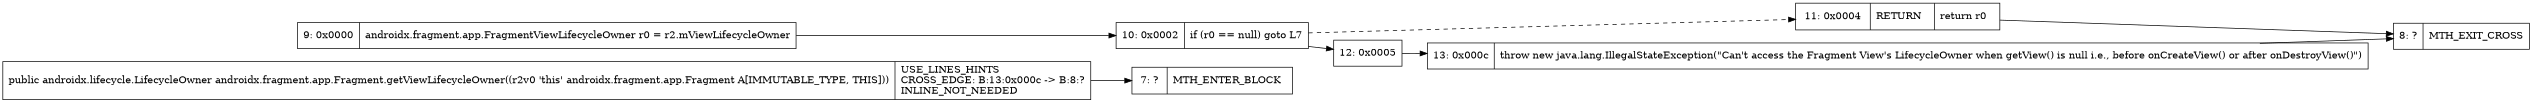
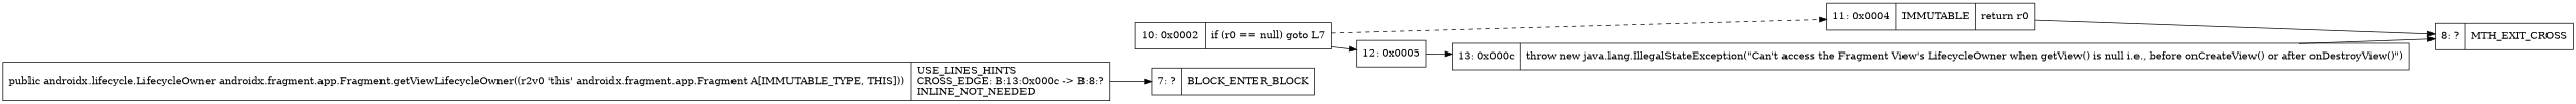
  digraph {
    rankdir=LR
    node [shape=record]
-   n1 [label="{7\:\ ?|MTH_ENTER_BLOCK\l}"]
-   n2 [label="{9\:\ 0x0000|androidx.fragment.app.FragmentViewLifecycleOwner r0 = r2.mViewLifecycleOwner\l}"]
+   n1 [label="{7\:\ ?|BLOCK_ENTER_BLOCK\l}"]
    n3 [label="{10\:\ 0x0002|if (r0 == null) goto L7\l}"]
-   n4 [label="{11\:\ 0x0004|RETURN\l|return r0\l}"]
+   n4 [label="{11\:\ 0x0004|IMMUTABLE\l|return r0\l}"]
    n5 [label="{12\:\ 0x0005}"]
    n6 [label="{8\:\ ?|MTH_EXIT_CROSS\l}"]
    n7 [label="{13\:\ 0x000c|throw new java.lang.IllegalStateException(\"Can't access the Fragment View's LifecycleOwner when getView() is null i.e., before onCreateView() or after onDestroyView()\")\l}"]
    n8 [label="{public androidx.lifecycle.LifecycleOwner androidx.fragment.app.Fragment.getViewLifecycleOwner((r2v0 'this' androidx.fragment.app.Fragment A[IMMUTABLE_TYPE, THIS]))  | USE_LINES_HINTS\lCROSS_EDGE: B:13:0x000c \-\> B:8:?\lINLINE_NOT_NEEDED\l}"]
-   n2 -> n3
    n3 -> n4 [style=dashed]
    n3 -> n5
    n4 -> n6
    n5 -> n7
    n7 -> n6
    n8 -> n1
  }
